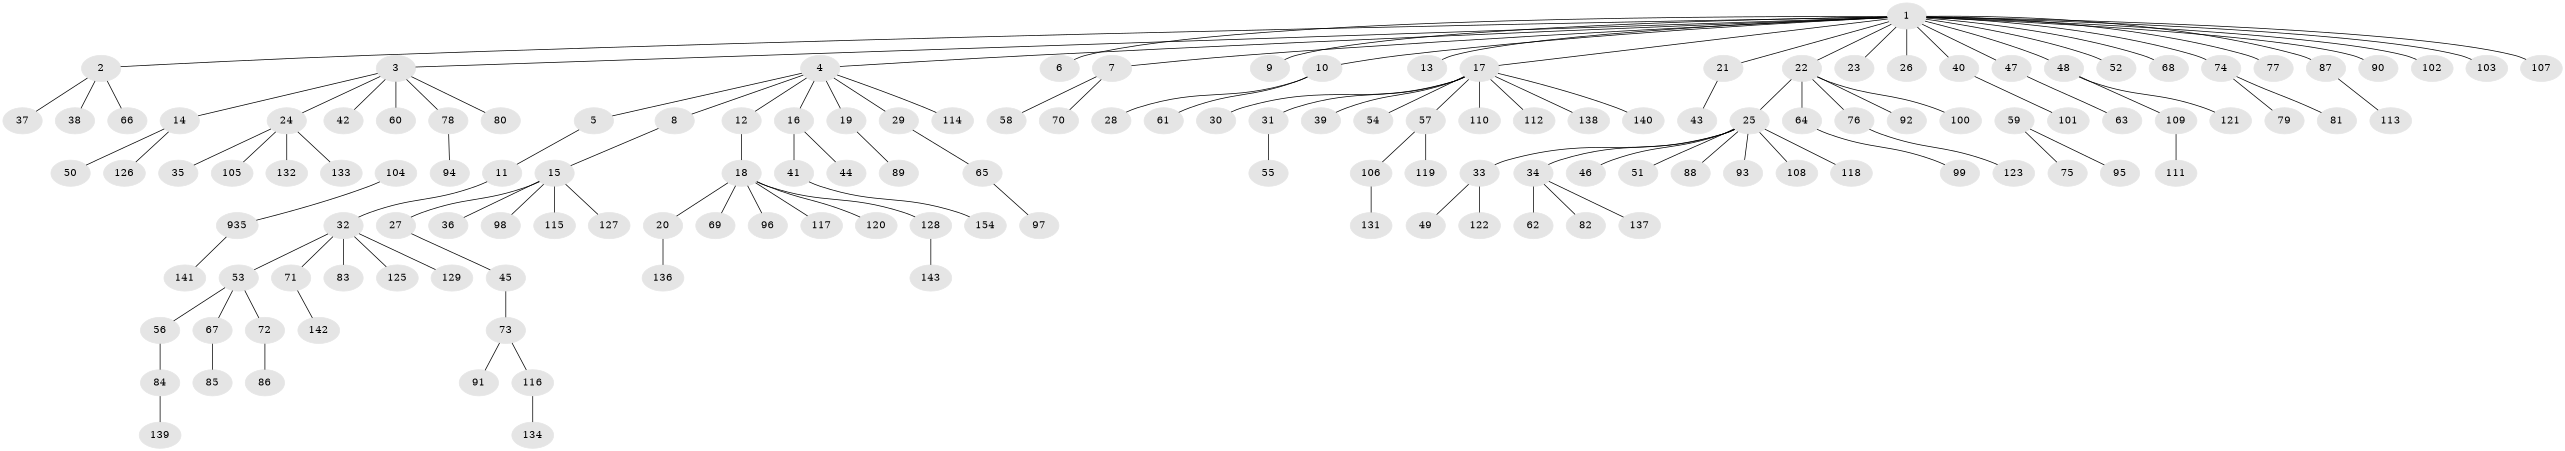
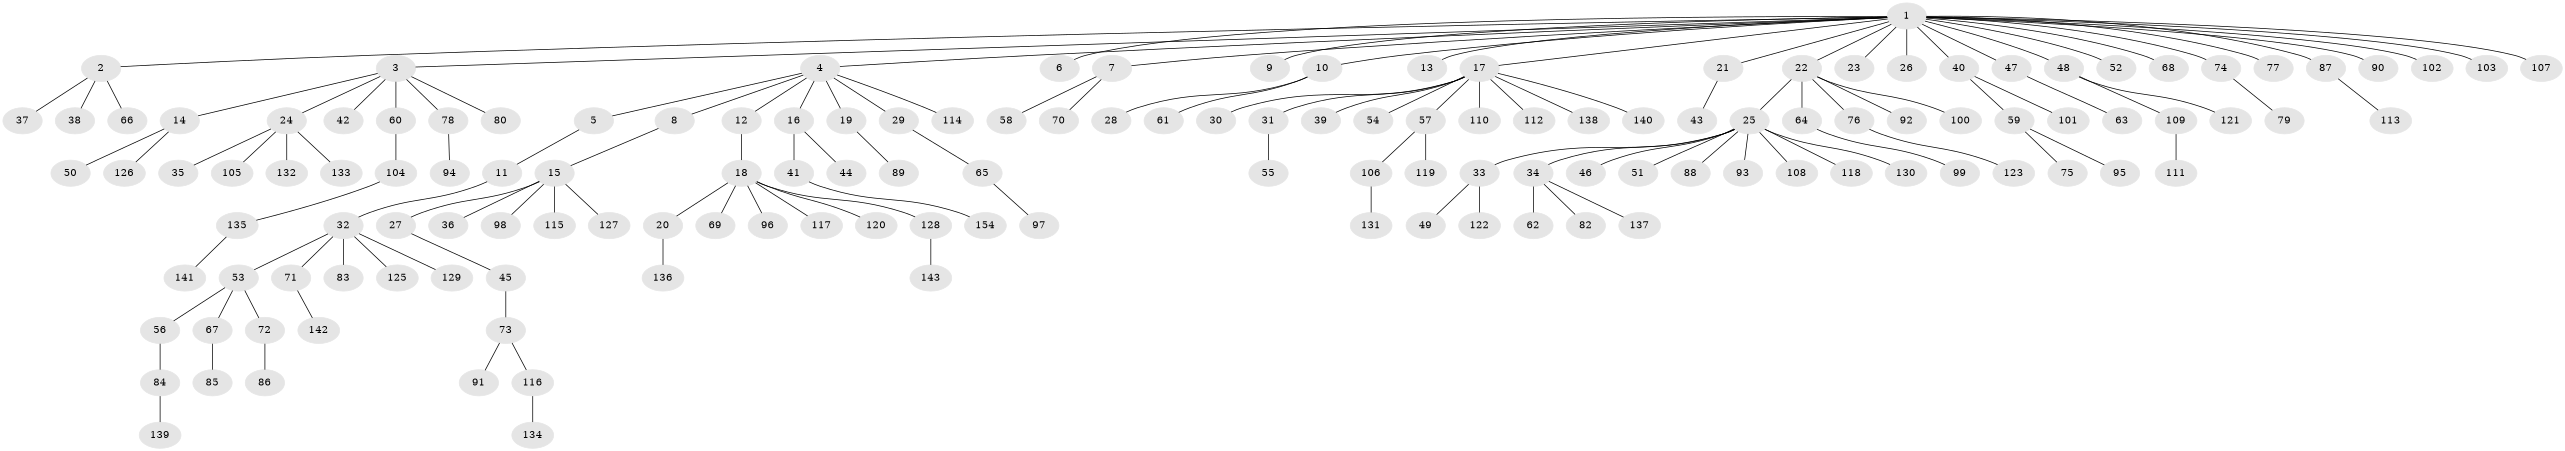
  graph {
    node [color=gray90 style=filled]
    1
    2
    3
    4
    6
    7
    9
    10
    13
    17
    21
    22
    23
    26
    40
    47
    48
    52
    68
    74
    77
    87
    90
    102
    103
    107
    37
    38
    66
    14
    24
    42
    60
    78
    80
    5
    8
    12
    16
    19
    29
    114
    58
    70
    28
    61
    30
    31
    39
    54
    57
    110
    112
    138
    140
    43
    25
    64
    76
    92
    100
    59
    101
    63
    109
    121
    79
-   81
    113
    50
    126
    35
    105
    132
    133
    104
    94
    11
    15
    18
    41
    44
    20
    69
    96
    117
    120
    128
    89
    65
    32
    27
    36
    98
    115
    127
    53
    71
    83
    125
    129
    45
    n103 [label=154]
    55
    106
    119
    136
    143
    33
    34
    46
    51
    88
    93
    108
    118
+   130
    99
    123
    49
    122
    62
    82
    137
    73
    97
    56
    67
    72
    142
    75
    95
    91
    116
    111
    84
    85
    86
    139
    131
-   135 [label=935]
+   135
    134
    141
    1 -- 2
    1 -- 3
    1 -- 4
    1 -- 6
    1 -- 7
    1 -- 9
    1 -- 10
    1 -- 13
    1 -- 17
    1 -- 21
    1 -- 22
    1 -- 23
    1 -- 26
    1 -- 40
    1 -- 47
    1 -- 48
    1 -- 52
    1 -- 68
    1 -- 74
    1 -- 77
    1 -- 87
    1 -- 90
    1 -- 102
    1 -- 103
    1 -- 107
    2 -- 37
    2 -- 38
    2 -- 66
    3 -- 14
    3 -- 24
    3 -- 42
    3 -- 60
    3 -- 78
    3 -- 80
    4 -- 5
    4 -- 8
    4 -- 12
    4 -- 16
    4 -- 19
    4 -- 29
    4 -- 114
    7 -- 58
    7 -- 70
    10 -- 28
    10 -- 61
    17 -- 30
    17 -- 31
    17 -- 39
    17 -- 54
    17 -- 57
    17 -- 110
    17 -- 112
    17 -- 138
    17 -- 140
    21 -- 43
    22 -- 25
    22 -- 64
    22 -- 76
    22 -- 92
    22 -- 100
+   40 -- 59
    40 -- 101
    47 -- 63
    48 -- 109
    48 -- 121
    74 -- 79
-   74 -- 81
    87 -- 113
    14 -- 50
    14 -- 126
    24 -- 35
    24 -- 105
    24 -- 132
    24 -- 133
+   60 -- 104
    78 -- 94
    5 -- 11
    8 -- 15
    12 -- 18
    16 -- 41
    16 -- 44
    19 -- 89
    29 -- 65
    31 -- 55
    57 -- 106
    57 -- 119
    25 -- 33
    25 -- 34
    25 -- 46
    25 -- 51
    25 -- 88
    25 -- 93
    25 -- 108
    25 -- 118
+   25 -- 130
    64 -- 99
    76 -- 123
    59 -- 75
    59 -- 95
    109 -- 111
    104 -- 135
    11 -- 32
    15 -- 27
    15 -- 36
    15 -- 98
    15 -- 115
    15 -- 127
    18 -- 20
    18 -- 69
    18 -- 96
    18 -- 117
    18 -- 120
    18 -- 128
    41 -- n103
    20 -- 136
    128 -- 143
    65 -- 97
    32 -- 53
    32 -- 71
    32 -- 83
    32 -- 125
    32 -- 129
    27 -- 45
    53 -- 56
    53 -- 67
    53 -- 72
    71 -- 142
    45 -- 73
    106 -- 131
    33 -- 49
    33 -- 122
    34 -- 62
    34 -- 82
    34 -- 137
    73 -- 91
    73 -- 116
    56 -- 84
    67 -- 85
    72 -- 86
    116 -- 134
    84 -- 139
    135 -- 141
  }
